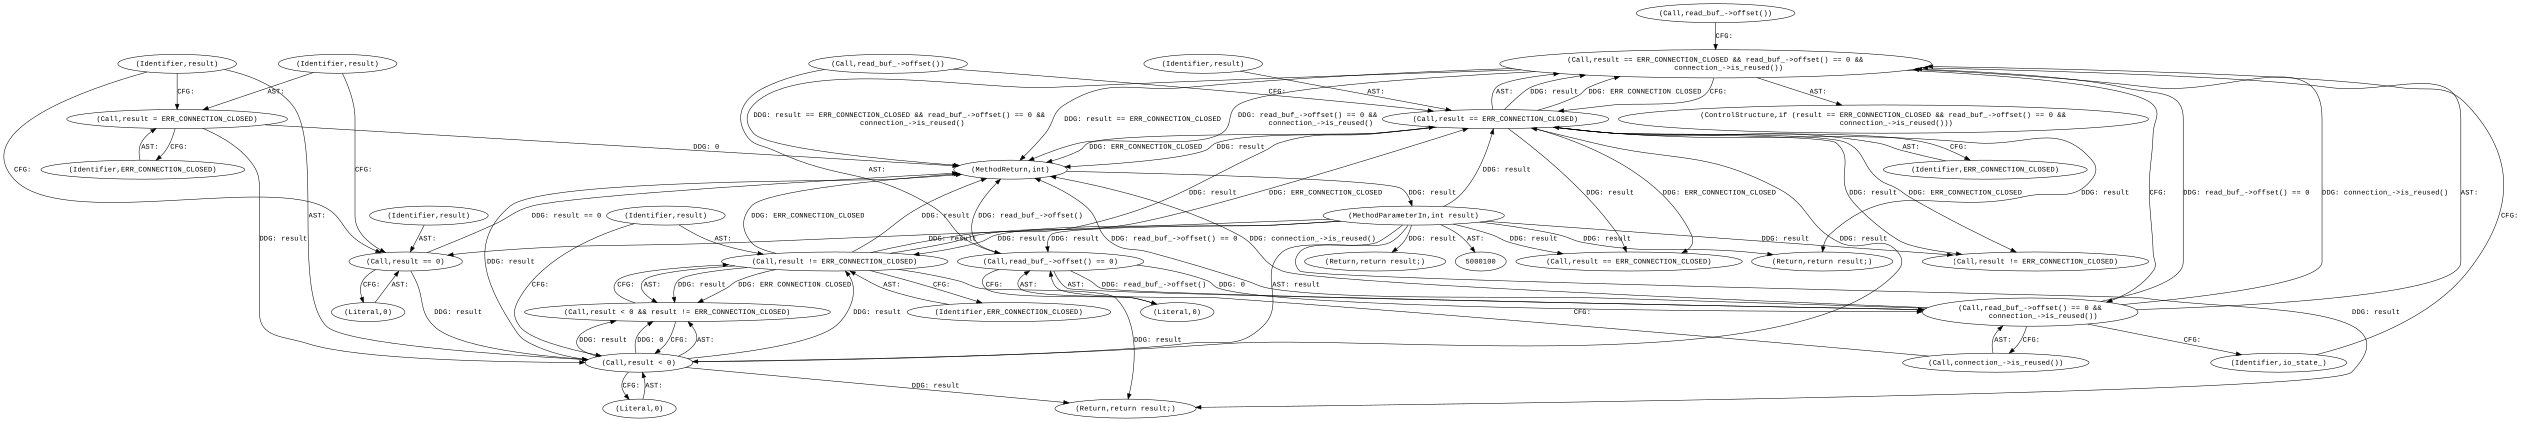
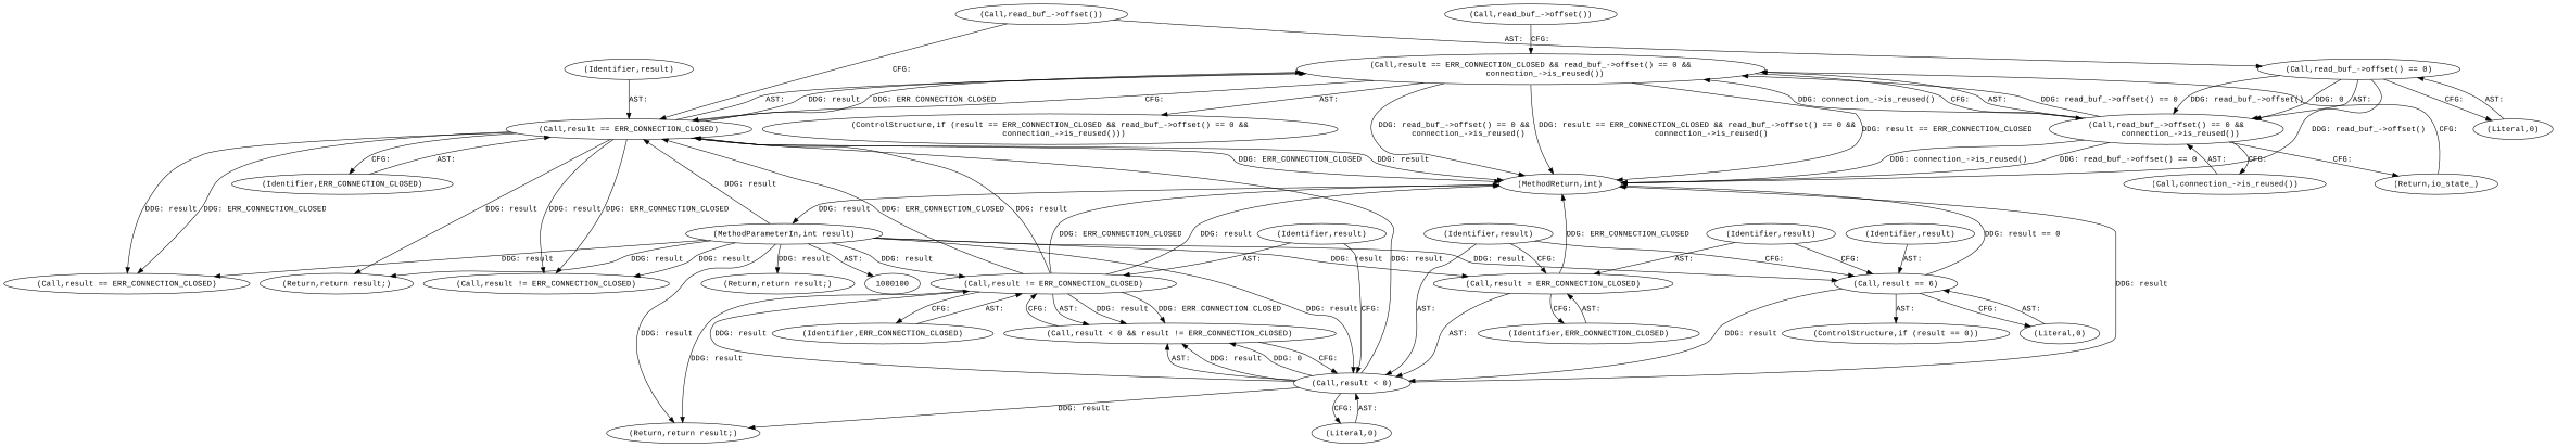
  digraph {
    fontname="Liberation Mono"
    node [fontname="Liberation Mono"]
    edge [fontname="Liberation Mono"]
    n1 [label="(Call,result == ERR_CONNECTION_CLOSED && read_buf_->offset() == 0 &&\n      connection_->is_reused())"]
    n2 [label="(Call,result == ERR_CONNECTION_CLOSED)"]
    n3 [label="(Call,read_buf_->offset() == 0 &&\n      connection_->is_reused())"]
    n4 [label="(MethodReturn,int)"]
    n5 [label="(ControlStructure,if (result == ERR_CONNECTION_CLOSED && read_buf_->offset() == 0 &&\n      connection_->is_reused()))"]
    n6 [label="(Call,result == ERR_CONNECTION_CLOSED)"]
    n7 [label="(Return,return result;)"]
    n8 [label="(Call,result != ERR_CONNECTION_CLOSED)"]
    n9 [label="(Identifier,ERR_CONNECTION_CLOSED)"]
    n10 [label="(Call,connection_->is_reused())"]
-   n11 [label="(Identifier,io_state_)"]
+   n11 [label="(Return,io_state_)"]
    n12 [label="(MethodParameterIn,int result)"]
    n13 [label="(Call,result != ERR_CONNECTION_CLOSED)"]
    n14 [label="(Identifier,ERR_CONNECTION_CLOSED)"]
    n15 [label="(Call,result < 0 && result != ERR_CONNECTION_CLOSED)"]
    n16 [label="(Return,return result;)"]
    n17 [label="(Call,result < 0)"]
    n18 [label="(Literal,0)"]
    n19 [label="(Call,result = ERR_CONNECTION_CLOSED)"]
    n20 [label="(Identifier,ERR_CONNECTION_CLOSED)"]
-   n22 [label="(Call,result == 0)"]
+   n21 [label="(ControlStructure,if (result == 0))"]
+   n22 [label="(Call,result == 6)"]
    n23 [label="(Return,return result;)"]
-   1000100 [label=5000100]
+   1000100
    n25 [label="(Literal,0)"]
    n26 [label="(Call,read_buf_->offset() == 0)"]
    n27 [label="(Literal,0)"]
    n28 [label="(Identifier,result)"]
    n29 [label="(Identifier,result)"]
    n30 [label="(Identifier,result)"]
    n31 [label="(Call,read_buf_->offset())"]
    n32 [label="(Identifier,result)"]
    n33 [label="(Identifier,result)"]
    n34 [label="(Call,read_buf_->offset())"]
    n1 -> n2 [label="CFG: "]
    n1 -> n3 [label="CFG: "]
    n1 -> n4 [label="DDG: result == ERR_CONNECTION_CLOSED && read_buf_->offset() == 0 &&\n      connection_->is_reused()"]
    n1 -> n4 [label="DDG: result == ERR_CONNECTION_CLOSED"]
    n1 -> n4 [label="DDG: read_buf_->offset() == 0 &&\n      connection_->is_reused()"]
    n1 -> n5 [label="AST: "]
    n2 -> n1 [label="AST: "]
    n2 -> n1 [label="DDG: result"]
    n2 -> n1 [label="DDG: ERR_CONNECTION_CLOSED"]
    n2 -> n4 [label="DDG: result"]
    n2 -> n4 [label="DDG: ERR_CONNECTION_CLOSED"]
    n2 -> n6 [label="DDG: result"]
    n2 -> n6 [label="DDG: ERR_CONNECTION_CLOSED"]
    n2 -> n7 [label="DDG: result"]
    n2 -> n8 [label="DDG: result"]
    n2 -> n8 [label="DDG: ERR_CONNECTION_CLOSED"]
    n2 -> n9 [label="CFG: "]
    n3 -> n1 [label="AST: "]
    n3 -> n1 [label="DDG: read_buf_->offset() == 0"]
    n3 -> n1 [label="DDG: connection_->is_reused()"]
    n3 -> n4 [label="DDG: read_buf_->offset() == 0"]
    n3 -> n4 [label="DDG: connection_->is_reused()"]
    n3 -> n10 [label="CFG: "]
    n3 -> n11 [label="CFG: "]
    n4 -> n12 [label="DDG: result"]
    n9 -> n2 [label="AST: "]
    n10 -> n3 [label="AST: "]
-   n10 -> n26 [label="CFG: "]
    n11 -> n1 [label="CFG: "]
    n12 -> n2 [label="DDG: result"]
    n12 -> n6 [label="DDG: result"]
    n12 -> n7 [label="DDG: result"]
    n12 -> n8 [label="DDG: result"]
    n12 -> n13 [label="DDG: result"]
    n12 -> n16 [label="DDG: result"]
-   n12 -> n17 [label="AST: result"]
-   n12 -> n26 [label="DDG: result"]
+   n12 -> n17 [label="DDG: result"]
+   n12 -> n19 [label="DDG: result"]
    n12 -> n22 [label="DDG: result"]
    n12 -> n23 [label="DDG: result"]
    n12 -> 1000100 [label="AST: "]
    n13 -> n2 [label="DDG: result"]
    n13 -> n2 [label="DDG: ERR_CONNECTION_CLOSED"]
    n13 -> n4 [label="DDG: ERR_CONNECTION_CLOSED"]
    n13 -> n4 [label="DDG: result"]
    n13 -> n14 [label="CFG: "]
    n13 -> n15 [label="AST: "]
    n13 -> n15 [label="DDG: result"]
    n13 -> n15 [label="DDG: ERR_CONNECTION_CLOSED"]
    n13 -> n16 [label="DDG: result"]
    n14 -> n13 [label="AST: "]
    n15 -> n13 [label="CFG: "]
    n15 -> n17 [label="CFG: "]
    n17 -> n2 [label="DDG: result"]
    n17 -> n4 [label="DDG: result"]
    n17 -> n13 [label="DDG: result"]
    n17 -> n15 [label="AST: "]
    n17 -> n15 [label="DDG: result"]
    n17 -> n15 [label="DDG: 0"]
    n17 -> n16 [label="DDG: result"]
    n17 -> n18 [label="CFG: "]
    n18 -> n17 [label="AST: "]
-   n19 -> n4 [label="DDG: 0"]
-   n19 -> n17 [label="DDG: result"]
+   n19 -> n4 [label="DDG: ERR_CONNECTION_CLOSED"]
+   n19 -> n17 [label="AST: "]
    n19 -> n20 [label="CFG: "]
    n20 -> n19 [label="AST: "]
    n22 -> n4 [label="DDG: result == 0"]
    n22 -> n17 [label="DDG: result"]
+   n22 -> n21 [label="AST: "]
    n22 -> n25 [label="CFG: "]
    n25 -> n22 [label="AST: "]
    n26 -> n3 [label="AST: "]
    n26 -> n3 [label="DDG: read_buf_->offset()"]
    n26 -> n3 [label="DDG: 0"]
    n26 -> n4 [label="DDG: read_buf_->offset()"]
    n26 -> n27 [label="CFG: "]
    n27 -> n26 [label="AST: "]
    n28 -> n22 [label="AST: "]
    n29 -> n19 [label="AST: "]
    n29 -> n22 [label="CFG: "]
    n30 -> n17 [label="AST: "]
    n30 -> n19 [label="CFG: "]
    n30 -> n22 [label="CFG: "]
    n31 -> n2 [label="CFG: "]
    n31 -> n26 [label="AST: "]
    n32 -> n13 [label="AST: "]
    n32 -> n17 [label="CFG: "]
    n33 -> n2 [label="AST: "]
    n34 -> n1 [label="CFG: "]
  }
